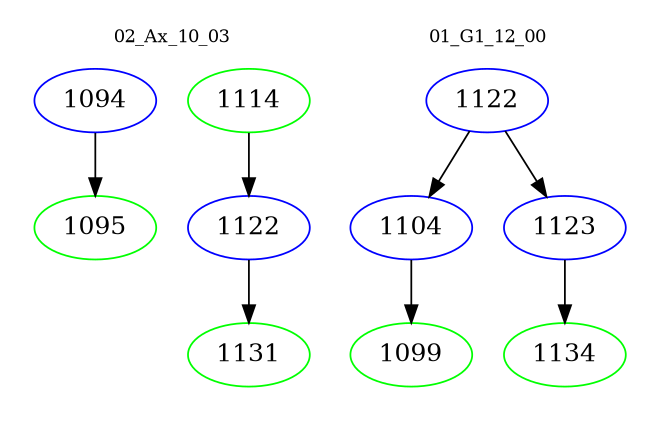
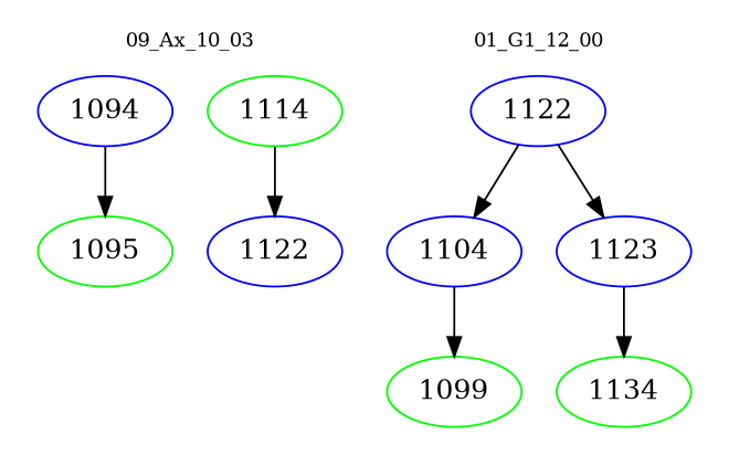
  digraph {
    fontname="DejaVu Serif"
    node [color=green fontname="DejaVu Serif"]
    edge [color=black fontname="DejaVu Serif"]
    n1 [label=1114]
    n2 [color=blue label=1094]
    n3 [color=blue label=1122]
    n4 [label=1095]
-   n5 [label=1131]
    n6 [color=blue label=1122]
    n7 [color=blue label=1104]
    n8 [color=blue label=1123]
    n9 [label=1099]
    n10 [label=1134]
    subgraph cluster_1 {
      color=white
      fontsize=10
-     label="02_Ax_10_03"
+     label="09_Ax_10_03"
      n1
      n2
      n3
      n4
-     n5
    }
    subgraph cluster_2 {
      color=white
      fontsize=10
      label="01_G1_12_00"
      n6
      n7
      n8
      n9
      n10
    }
    n1 -> n3
    n2 -> n4
-   n3 -> n5
    n6 -> n7
    n6 -> n8
    n7 -> n9
    n8 -> n10
  }
